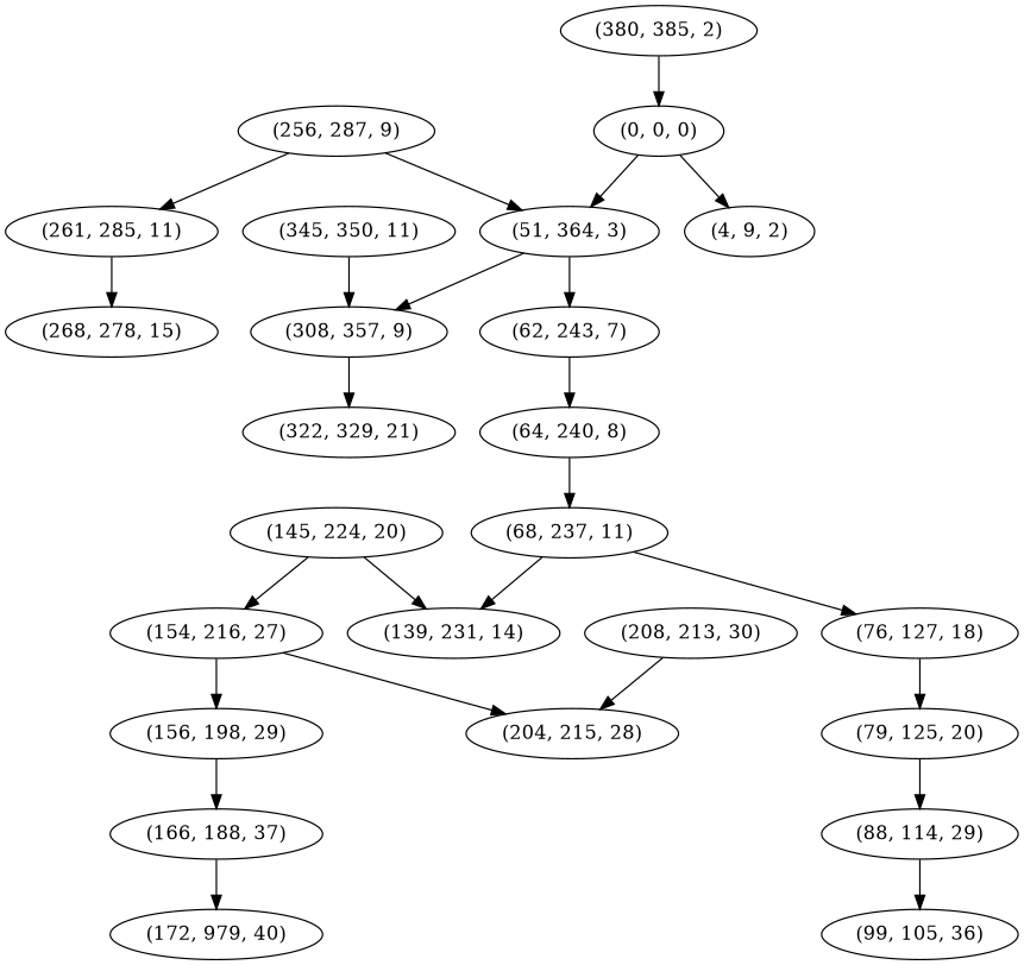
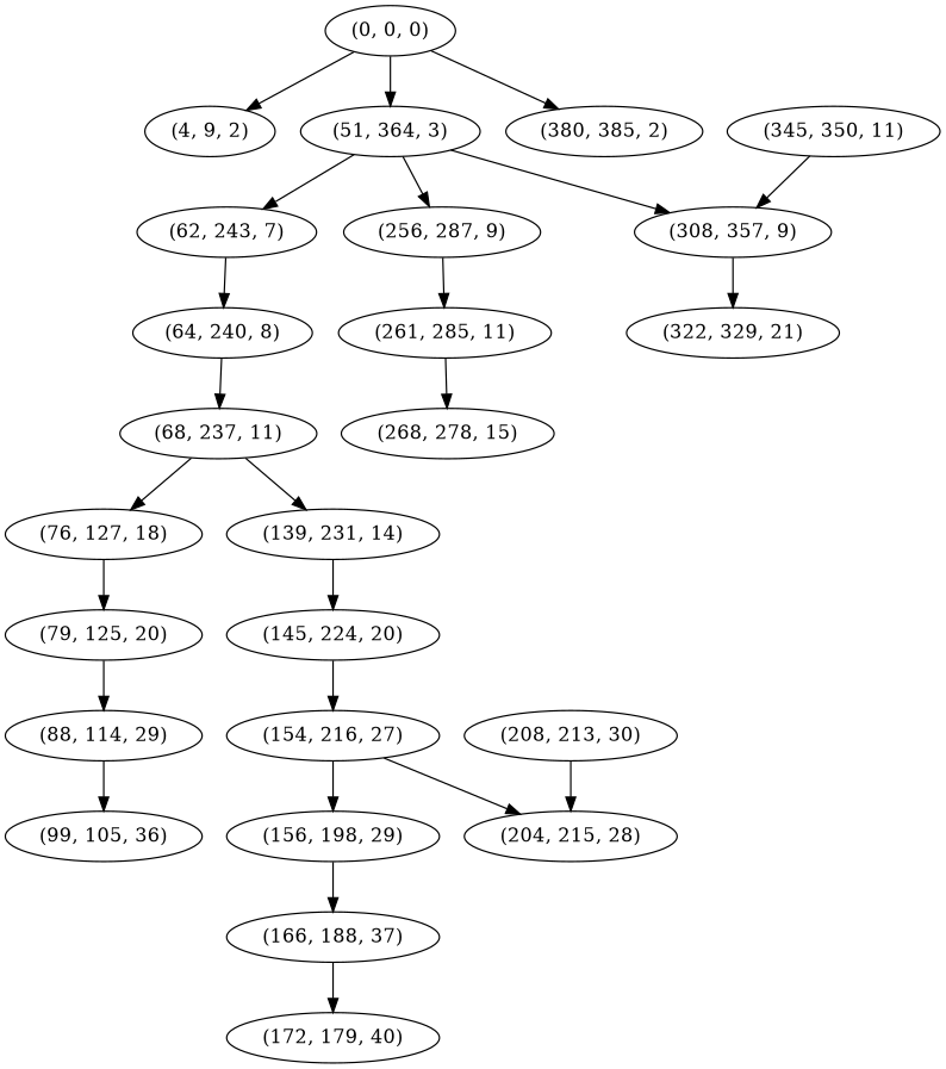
  digraph {
    "(0, 0, 0)"
    "(4, 9, 2)"
    "(51, 364, 3)"
    "(380, 385, 2)"
    "(62, 243, 7)"
    "(256, 287, 9)"
    "(308, 357, 9)"
    "(64, 240, 8)"
    "(261, 285, 11)"
    "(322, 329, 21)"
    "(68, 237, 11)"
    "(76, 127, 18)"
    "(139, 231, 14)"
    "(79, 125, 20)"
    "(145, 224, 20)"
    "(88, 114, 29)"
    "(99, 105, 36)"
    "(154, 216, 27)"
    "(156, 198, 29)"
    "(204, 215, 28)"
    "(166, 188, 37)"
-   "(172, 179, 40)" [label="(172, 979, 40)"]
+   "(172, 179, 40)"
    "(208, 213, 30)"
    "(268, 278, 15)"
    "(345, 350, 11)"
    "(0, 0, 0)" -> "(4, 9, 2)"
    "(0, 0, 0)" -> "(51, 364, 3)"
-   "(380, 385, 2)" -> "(0, 0, 0)"
+   "(0, 0, 0)" -> "(380, 385, 2)"
    "(51, 364, 3)" -> "(62, 243, 7)"
-   "(256, 287, 9)" -> "(51, 364, 3)"
+   "(51, 364, 3)" -> "(256, 287, 9)"
    "(51, 364, 3)" -> "(308, 357, 9)"
    "(62, 243, 7)" -> "(64, 240, 8)"
    "(256, 287, 9)" -> "(261, 285, 11)"
    "(308, 357, 9)" -> "(322, 329, 21)"
    "(64, 240, 8)" -> "(68, 237, 11)"
    "(261, 285, 11)" -> "(268, 278, 15)"
    "(68, 237, 11)" -> "(76, 127, 18)"
    "(68, 237, 11)" -> "(139, 231, 14)"
    "(76, 127, 18)" -> "(79, 125, 20)"
-   "(145, 224, 20)" -> "(139, 231, 14)"
+   "(139, 231, 14)" -> "(145, 224, 20)"
    "(79, 125, 20)" -> "(88, 114, 29)"
    "(145, 224, 20)" -> "(154, 216, 27)"
    "(88, 114, 29)" -> "(99, 105, 36)"
    "(154, 216, 27)" -> "(156, 198, 29)"
    "(154, 216, 27)" -> "(204, 215, 28)"
    "(156, 198, 29)" -> "(166, 188, 37)"
    "(166, 188, 37)" -> "(172, 179, 40)"
    "(208, 213, 30)" -> "(204, 215, 28)"
    "(345, 350, 11)" -> "(308, 357, 9)"
  }
